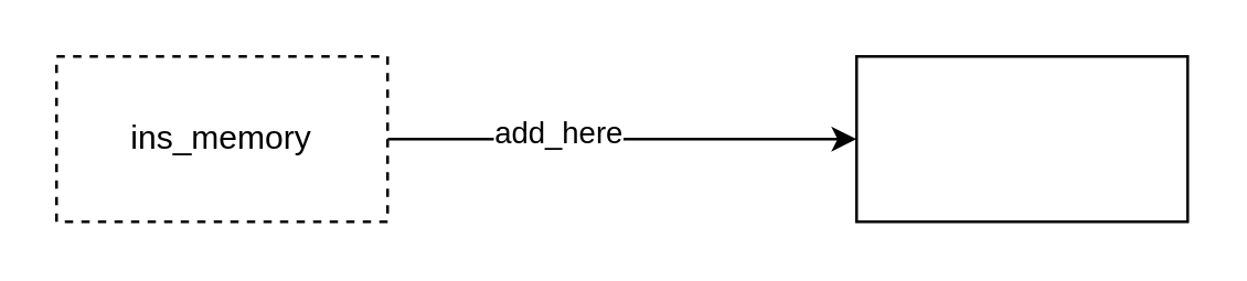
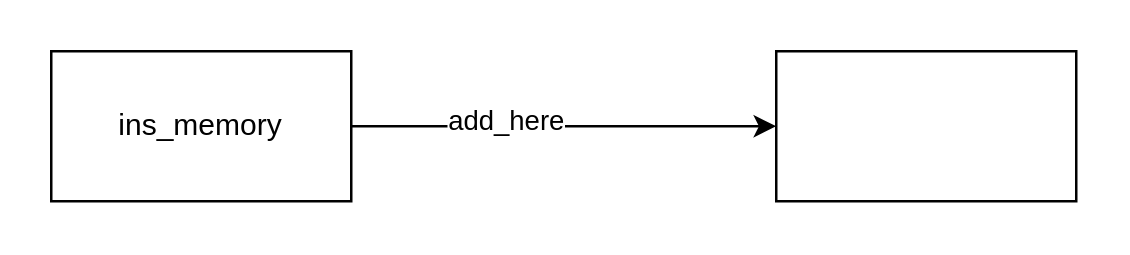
  <mxCell id="0" />
  <mxCell id="1" parent="0" />
  <mxCell id="2" value="" style="edgeStyle=orthogonalEdgeStyle;rounded=0;orthogonalLoop=1;jettySize=auto;html=1;" edge="1" parent="1" source="4" target="5"><mxGeometry relative="1" as="geometry" /></mxCell>
  <mxCell id="3" value="add_here&lt;br&gt;" style="edgeLabel;html=1;align=center;verticalAlign=middle;resizable=0;points=[];" vertex="1" connectable="0" parent="2"><mxGeometry x="-0.285" y="3" relative="1" as="geometry"><mxPoint as="offset" /></mxGeometry></mxCell>
- <mxCell id="4" value="ins_memory" style="rounded=0;whiteSpace=wrap;html=1;gradientColor=#ffffff;dashed=1;" vertex="1" parent="1"><mxGeometry x="20" y="20" width="120" height="60" as="geometry" /></mxCell>
+ <mxCell id="4" value="ins_memory" style="rounded=0;whiteSpace=wrap;html=1;gradientColor=#ffffff;" vertex="1" parent="1"><mxGeometry x="20" y="20" width="120" height="60" as="geometry" /></mxCell>
  <mxCell id="5" value="" style="whiteSpace=wrap;html=1;rounded=0;gradientColor=#ffffff;" vertex="1" parent="1"><mxGeometry x="310" y="20" width="120" height="60" as="geometry" /></mxCell>
